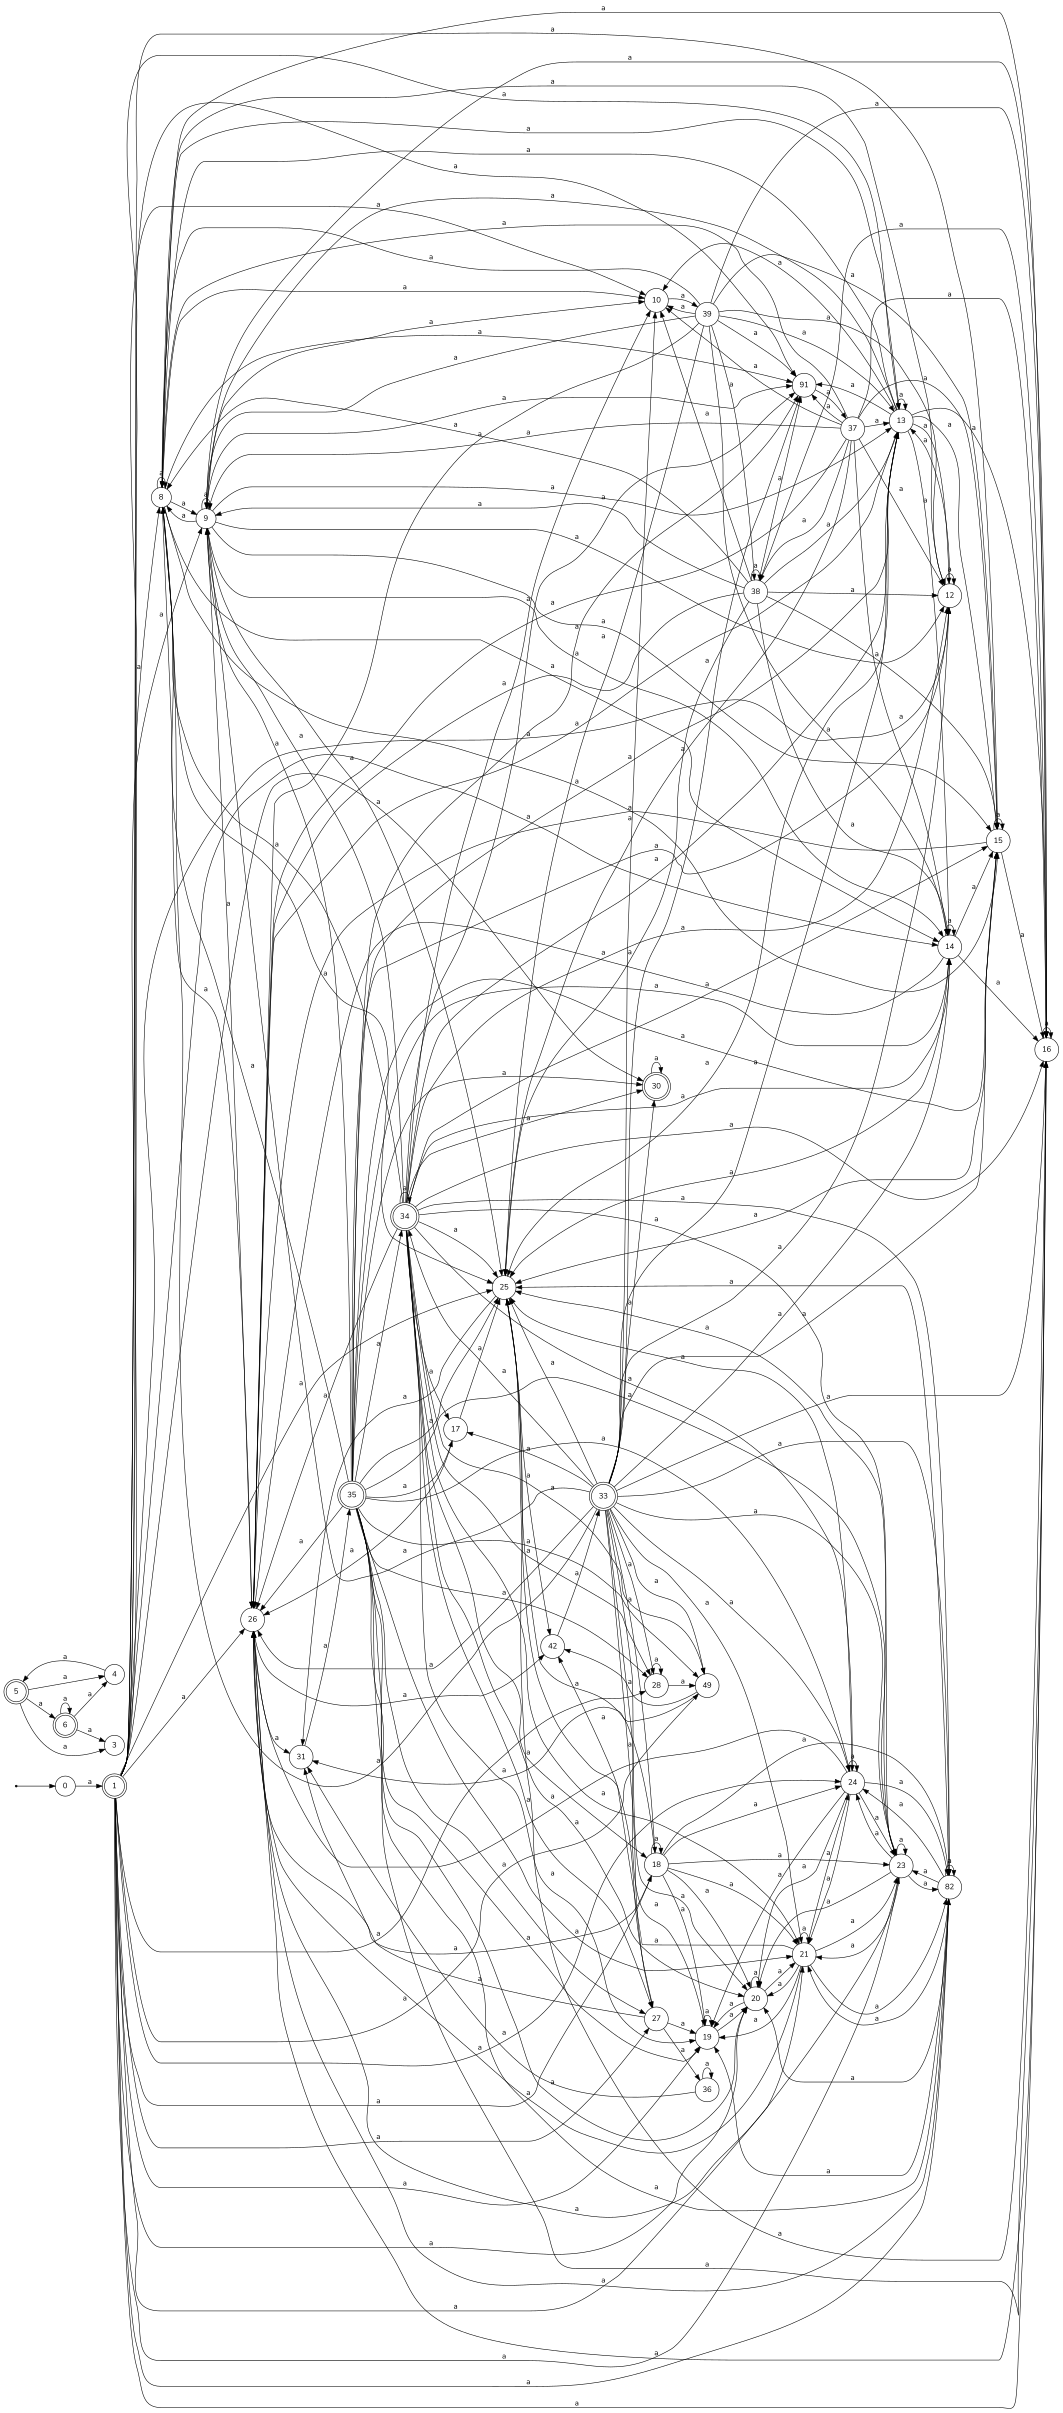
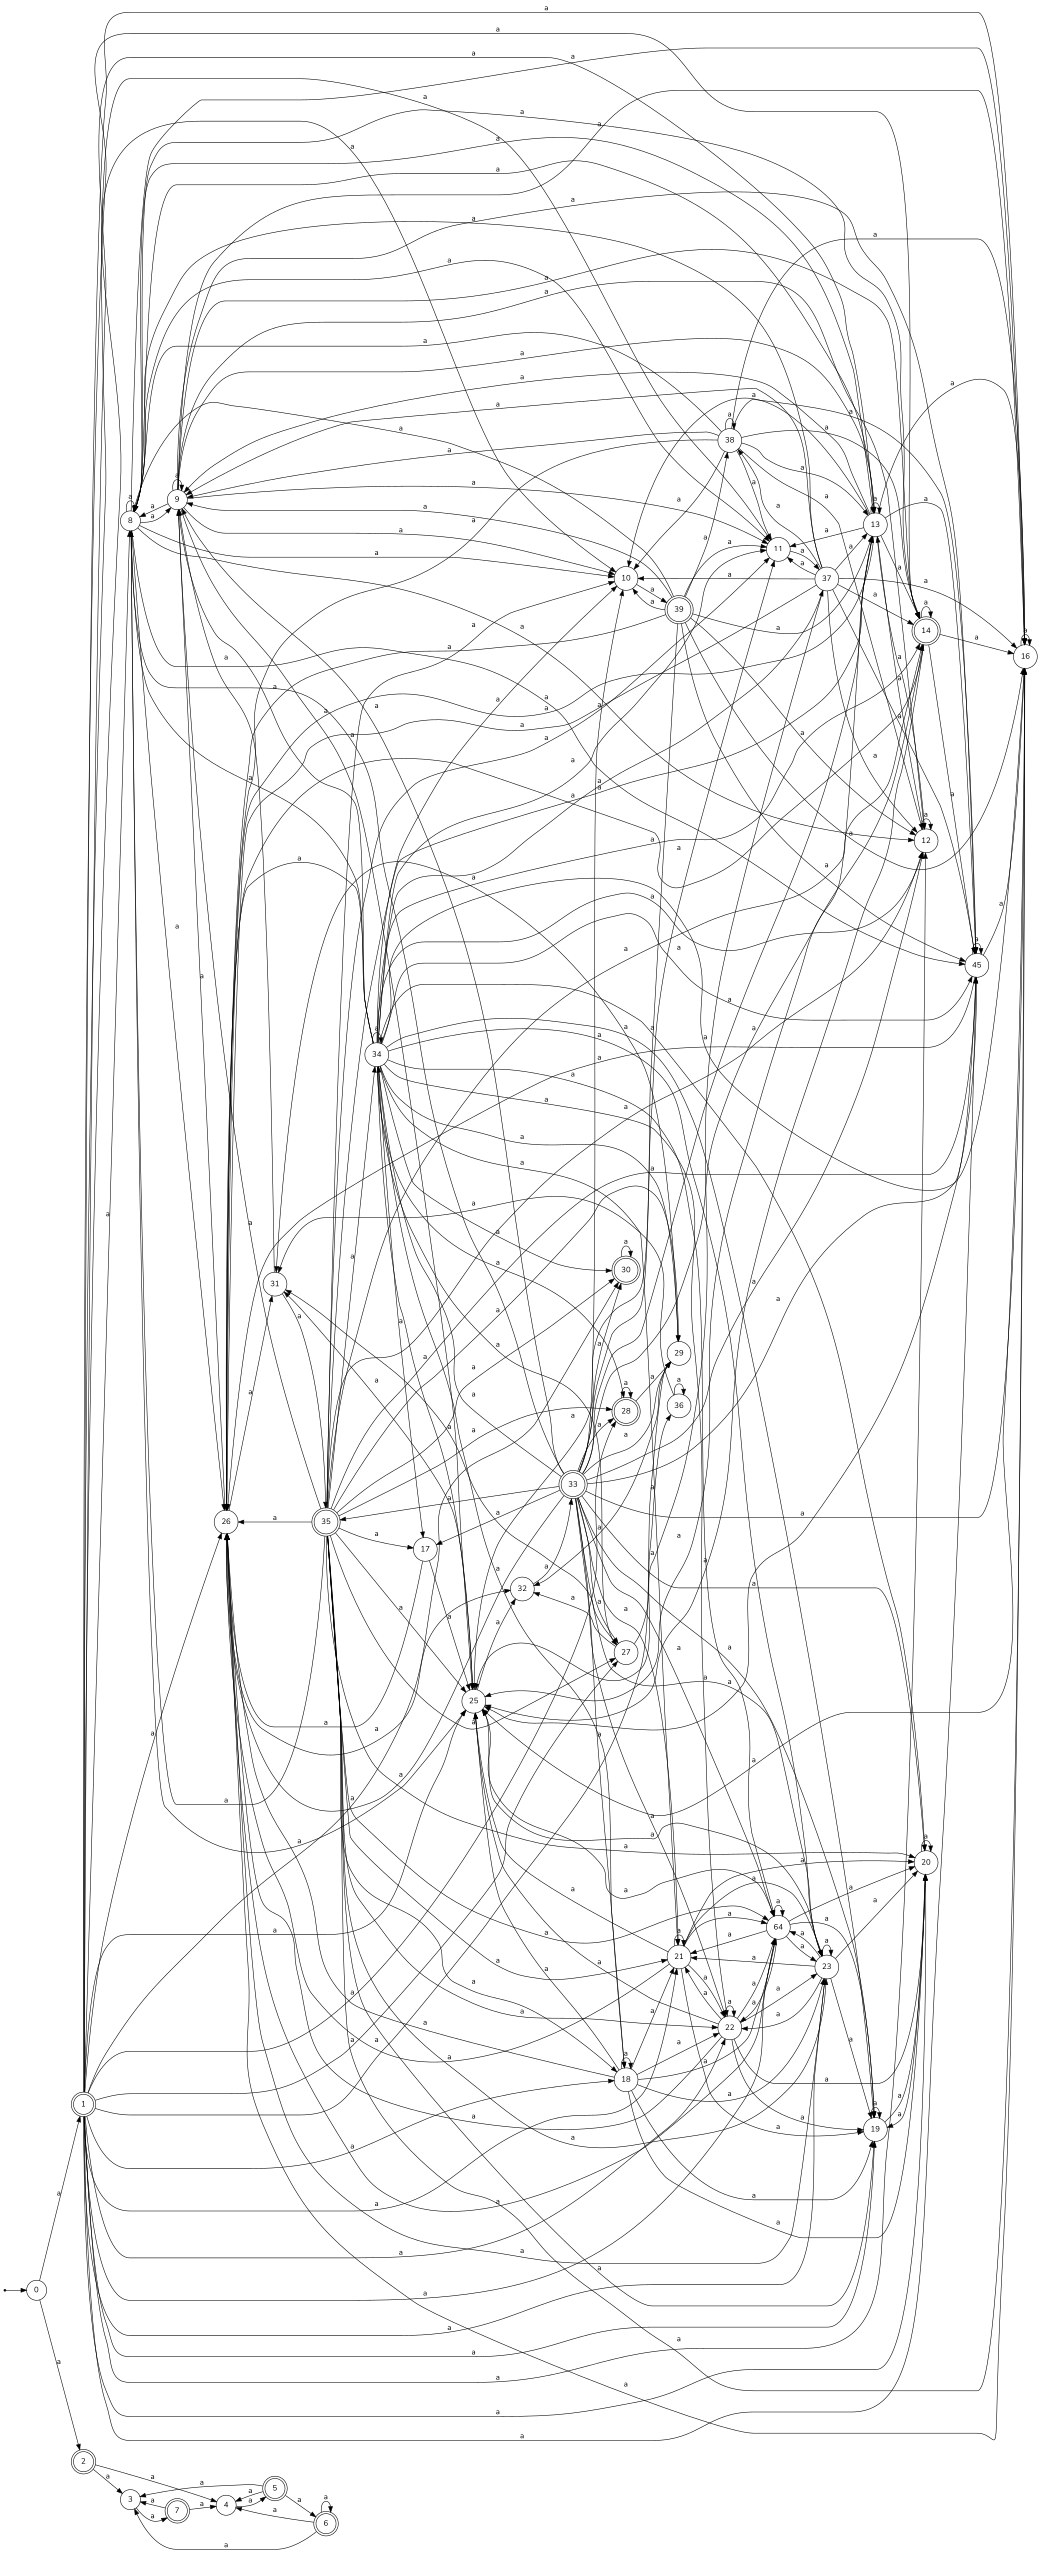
  digraph {
    fontname=Nunito
    rankdir=LR
    node [fontname=Nunito shape=circle]
    edge [fontname=Nunito]
    dummy0 [shape=point]
    0
    1 [shape=doublecircle]
+   2 [shape=doublecircle]
    8
    9
    10
-   11 [label=91]
+   11
    12
    13
-   14
-   15
+   14 [shape=doublecircle]
+   15 [label=45]
    16
    18
    19
    20
    21
-   22 [label=82]
+   22
    23
-   24
+   24 [label=64]
    25
    26
    27
-   28
-   29 [label=49]
+   28 [shape=doublecircle]
+   29
    30 [shape=doublecircle]
    3
    4
-   39
+   39 [shape=doublecircle]
    37
    17
    31
-   32 [label=42]
+   32
    36
+   7 [shape=doublecircle]
    5 [shape=doublecircle]
    6 [shape=doublecircle]
    38
    35 [shape=doublecircle]
    33 [shape=doublecircle]
-   34 [shape=doublecircle]
+   34
    dummy0 -> 0
    0 -> 1 [label=a]
+   0 -> 2 [label=a]
    1 -> 8 [label=a]
-   1 -> 9 [label=a]
+   31 -> 9 [label=a]
    1 -> 10 [label=a]
    1 -> 11 [label=a]
    1 -> 12 [label=a]
    1 -> 13 [label=a]
    1 -> 14 [label=a]
    1 -> 15 [label=a]
    1 -> 16 [label=a]
    1 -> 18 [label=a]
    1 -> 19 [label=a]
    1 -> 20 [label=a]
    1 -> 21 [label=a]
    1 -> 22 [label=a]
    1 -> 23 [label=a]
    1 -> 24 [label=a]
    1 -> 25 [label=a]
    1 -> 26 [label=a]
    1 -> 27 [label=a]
    1 -> 28 [label=a]
    1 -> 29 [label=a]
    1 -> 30 [label=a]
+   2 -> 3 [label=a]
+   2 -> 4 [label=a]
    8 -> 8 [label=a]
    8 -> 9 [label=a]
    8 -> 10 [label=a]
    8 -> 11 [label=a]
    8 -> 12 [label=a]
    8 -> 13 [label=a]
    8 -> 14 [label=a]
    8 -> 15 [label=a]
    8 -> 16 [label=a]
    8 -> 25 [label=a]
    8 -> 26 [label=a]
    9 -> 8 [label=a]
    9 -> 9 [label=a]
    9 -> 10 [label=a]
    9 -> 11 [label=a]
    9 -> 12 [label=a]
    9 -> 13 [label=a]
    9 -> 14 [label=a]
    9 -> 15 [label=a]
    9 -> 16 [label=a]
    9 -> 25 [label=a]
    9 -> 26 [label=a]
    10 -> 39 [label=a]
    11 -> 37 [label=a]
    12 -> 12 [label=a]
    12 -> 13 [label=a]
    13 -> 8 [label=a]
    13 -> 9 [label=a]
    13 -> 10 [label=a]
    13 -> 11 [label=a]
    13 -> 12 [label=a]
    13 -> 13 [label=a]
    13 -> 14 [label=a]
    13 -> 15 [label=a]
    13 -> 16 [label=a]
    13 -> 25 [label=a]
    13 -> 26 [label=a]
    14 -> 14 [label=a]
    14 -> 15 [label=a]
    14 -> 16 [label=a]
    14 -> 25 [label=a]
    14 -> 26 [label=a]
    15 -> 15 [label=a]
    15 -> 16 [label=a]
    15 -> 25 [label=a]
    15 -> 26 [label=a]
    16 -> 16 [label=a]
    16 -> 25 [label=a]
    16 -> 26 [label=a]
    18 -> 18 [label=a]
    18 -> 19 [label=a]
    18 -> 20 [label=a]
    18 -> 21 [label=a]
    18 -> 22 [label=a]
    18 -> 23 [label=a]
    18 -> 24 [label=a]
    18 -> 25 [label=a]
    18 -> 26 [label=a]
    19 -> 19 [label=a]
    19 -> 20 [label=a]
    20 -> 19 [label=a]
    20 -> 20 [label=a]
-   20 -> 21 [label=a]
    21 -> 19 [label=a]
    21 -> 20 [label=a]
    21 -> 21 [label=a]
    21 -> 22 [label=a]
    21 -> 23 [label=a]
    21 -> 24 [label=a]
    21 -> 25 [label=a]
    21 -> 26 [label=a]
    22 -> 19 [label=a]
    22 -> 20 [label=a]
    22 -> 21 [label=a]
    22 -> 22 [label=a]
    22 -> 23 [label=a]
    22 -> 24 [label=a]
    22 -> 25 [label=a]
    22 -> 26 [label=a]
-   27 -> 19 [label=a]
+   23 -> 19 [label=a]
    23 -> 20 [label=a]
    23 -> 21 [label=a]
    23 -> 22 [label=a]
    23 -> 23 [label=a]
    23 -> 24 [label=a]
    23 -> 25 [label=a]
    23 -> 26 [label=a]
    24 -> 19 [label=a]
    24 -> 20 [label=a]
    24 -> 21 [label=a]
    24 -> 22 [label=a]
    24 -> 23 [label=a]
    24 -> 24 [label=a]
    24 -> 25 [label=a]
    24 -> 26 [label=a]
    25 -> 31 [label=a]
    25 -> 32 [label=a]
    26 -> 31 [label=a]
    26 -> 32 [label=a]
    27 -> 31 [label=a]
    27 -> 32 [label=a]
    27 -> 36 [label=a]
    28 -> 28 [label=a]
    28 -> 29 [label=a]
    29 -> 31 [label=a]
    29 -> 32 [label=a]
    30 -> 30 [label=a]
+   3 -> 7 [label=a]
    4 -> 5 [label=a]
    39 -> 8 [label=a]
    39 -> 9 [label=a]
    39 -> 10 [label=a]
    39 -> 11 [label=a]
    39 -> 12 [label=a]
    39 -> 13 [label=a]
-   39 -> 14 [label=a]
    39 -> 15 [label=a]
    39 -> 16 [label=a]
    39 -> 25 [label=a]
    39 -> 26 [label=a]
    39 -> 38 [label=a]
    37 -> 8 [label=a]
    37 -> 9 [label=a]
    37 -> 10 [label=a]
    37 -> 11 [label=a]
    37 -> 12 [label=a]
    37 -> 13 [label=a]
    37 -> 14 [label=a]
    37 -> 15 [label=a]
    37 -> 16 [label=a]
    37 -> 25 [label=a]
    37 -> 26 [label=a]
    37 -> 38 [label=a]
    17 -> 25 [label=a]
    17 -> 26 [label=a]
    31 -> 35 [label=a]
    32 -> 33 [label=a]
    36 -> 31 [label=a]
    36 -> 36 [label=a]
+   7 -> 3 [label=a]
+   7 -> 4 [label=a]
    5 -> 3 [label=a]
    5 -> 4 [label=a]
    5 -> 6 [label=a]
    6 -> 3 [label=a]
    6 -> 4 [label=a]
    6 -> 6 [label=a]
    38 -> 8 [label=a]
    38 -> 9 [label=a]
    38 -> 10 [label=a]
    38 -> 11 [label=a]
    38 -> 12 [label=a]
    38 -> 13 [label=a]
    38 -> 14 [label=a]
    38 -> 15 [label=a]
    38 -> 16 [label=a]
-   38 -> 25 [label=a]
    38 -> 26 [label=a]
    38 -> 38 [label=a]
    35 -> 8 [label=a]
    35 -> 9 [label=a]
+   35 -> 10 [label=a]
    35 -> 11 [label=a]
    35 -> 12 [label=a]
    35 -> 13 [label=a]
    35 -> 14 [label=a]
    35 -> 15 [label=a]
    35 -> 16 [label=a]
+   35 -> 18 [label=a]
    35 -> 19 [label=a]
    35 -> 20 [label=a]
    35 -> 21 [label=a]
    35 -> 22 [label=a]
    35 -> 23 [label=a]
    35 -> 24 [label=a]
    35 -> 25 [label=a]
    35 -> 26 [label=a]
    35 -> 27 [label=a]
    35 -> 28 [label=a]
    35 -> 29 [label=a]
    35 -> 30 [label=a]
    35 -> 17 [label=a]
    35 -> 34 [label=a]
    33 -> 8 [label=a]
    33 -> 9 [label=a]
    33 -> 10 [label=a]
    33 -> 11 [label=a]
    33 -> 12 [label=a]
    33 -> 13 [label=a]
    33 -> 14 [label=a]
    33 -> 15 [label=a]
    33 -> 16 [label=a]
    33 -> 18 [label=a]
    33 -> 19 [label=a]
    33 -> 20 [label=a]
    33 -> 21 [label=a]
    33 -> 22 [label=a]
    33 -> 23 [label=a]
    33 -> 24 [label=a]
-   33 -> 25 [label=a]
+   33 -> 35 [label=a]
    33 -> 26 [label=a]
    33 -> 27 [label=a]
    33 -> 28 [label=a]
    33 -> 29 [label=a]
    33 -> 30 [label=a]
    33 -> 17 [label=a]
    33 -> 34 [label=a]
    34 -> 8 [label=a]
    34 -> 9 [label=a]
    34 -> 10 [label=a]
    34 -> 11 [label=a]
    34 -> 12 [label=a]
-   34 -> 13 [label=a]
+   34 -> 37 [label=a]
    34 -> 14 [label=a]
    34 -> 15 [label=a]
    34 -> 16 [label=a]
    34 -> 18 [label=a]
    34 -> 19 [label=a]
    34 -> 20 [label=a]
    34 -> 21 [label=a]
    34 -> 22 [label=a]
    34 -> 23 [label=a]
    34 -> 24 [label=a]
    34 -> 25 [label=a]
    34 -> 26 [label=a]
    34 -> 27 [label=a]
    34 -> 28 [label=a]
    34 -> 29 [label=a]
    34 -> 30 [label=a]
    34 -> 17 [label=a]
    34 -> 34 [label=a]
  }
